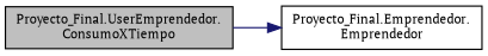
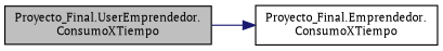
  digraph {
    rankdir=LR
    fontname="PT Serif"
    node [color=black fontname="PT Serif" fontsize=10 shape=record style=filled]
    n1 [fillcolor=grey75 fontcolor=black height=0.2 label="Proyecto_Final.UserEmprendedor.\lConsumoXTiempo" width=0.4]
-   n2 [fillcolor=white height=0.2 label="Proyecto_Final.Emprendedor.\lEmprendedor" width=0.4]
+   n2 [fillcolor=white height=0.2 label="Proyecto_Final.Emprendedor.\lConsumoXTiempo" width=0.4]
    n1 -> n2 [color=midnightblue fontname="PT Serif" fontsize=10 labelfontname=Helvetica labelfontsize=10 style=solid]
  }
